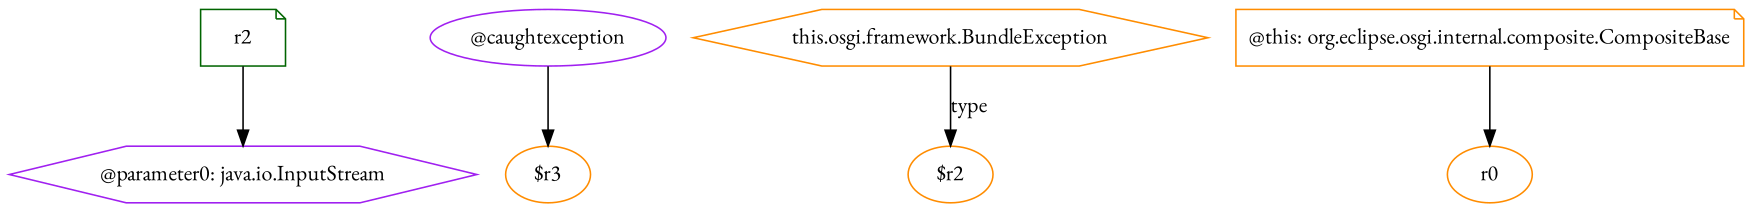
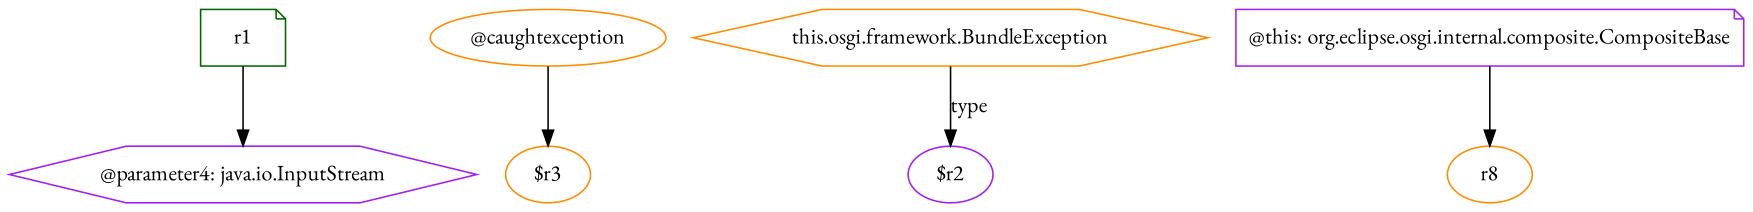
  digraph {
    fontname="EB Garamond"
    node [color=darkorange fontname="EB Garamond" shape=ellipse]
    edge [fontname="EB Garamond"]
-   n1 [color=purple label="@parameter0: java.io.InputStream" shape=hexagon]
-   n2 [color=darkgreen label=r2 shape=note]
-   n3 [color=purple label="@caughtexception"]
+   n1 [color=purple label="@parameter4: java.io.InputStream" shape=hexagon]
+   n2 [color=darkgreen label=r1 shape=note]
+   n3 [label="@caughtexception"]
    n4 [label="$r3"]
    n5 [label="this.osgi.framework.BundleException" shape=hexagon]
-   n6 [label="$r2"]
-   n7 [label="@this: org.eclipse.osgi.internal.composite.CompositeBase" shape=note]
-   n8 [label=r0]
+   n6 [color=purple label="$r2"]
+   n7 [color=purple label="@this: org.eclipse.osgi.internal.composite.CompositeBase" shape=note]
+   n8 [label=r8]
    n2 -> n1
    n3 -> n4
    n5 -> n6 [label=type]
    n7 -> n8
  }
